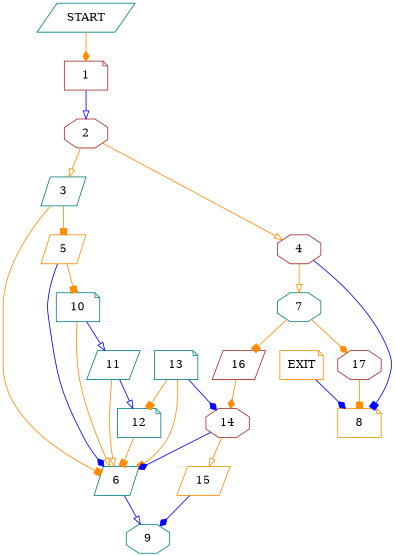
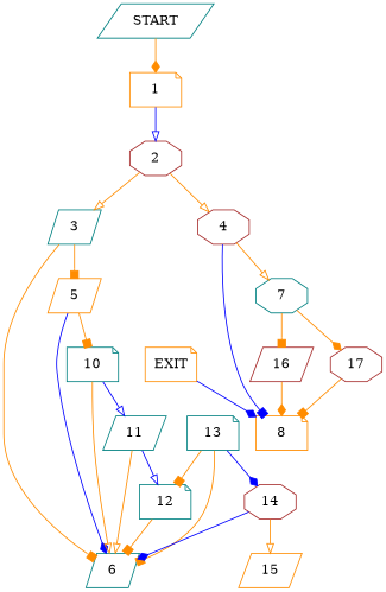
  digraph {
    node [color=teal shape=parallelogram]
    edge [arrowhead=onormal color=darkorange]
    n1 [label=START]
-   1 [color=brown shape=note]
+   1 [color=darkorange shape=note]
    2 [color=brown shape=octagon]
    n4 [color=darkorange label=EXIT shape=note]
    8 [color=darkorange shape=note]
    3
    4 [color=brown shape=octagon]
    5 [color=darkorange]
    6
    7 [shape=octagon]
    10 [shape=note]
-   9 [shape=octagon]
    16 [color=brown]
    17 [color=brown shape=octagon]
    11
    12 [shape=note]
    13 [shape=note]
    14 [color=brown shape=octagon]
    15 [color=darkorange]
    n1 -> 1 [arrowhead=diamond]
    1 -> 2 [color=blue]
    2 -> 3
    2 -> 4
    n4 -> 8 [arrowhead=diamond color=blue]
    3 -> 5 [arrowhead=box]
    3 -> 6 [arrowhead=box]
    4 -> 8 [arrowhead=box color=blue]
    4 -> 7
    5 -> 6 [arrowhead=diamond color=blue]
    5 -> 10 [arrowhead=box]
-   6 -> 9 [color=blue]
    7 -> 16 [arrowhead=box]
    7 -> 17 [arrowhead=diamond]
    10 -> 6
    10 -> 11 [color=blue]
-   16 -> 14 [arrowhead=diamond]
+   16 -> 8 [arrowhead=diamond]
    17 -> 8 [arrowhead=box]
    11 -> 6
    11 -> 12 [color=blue]
    12 -> 6 [arrowhead=box]
    13 -> 6 [arrowhead=box]
    13 -> 12 [arrowhead=box]
    13 -> 14 [arrowhead=diamond color=blue]
    14 -> 6 [arrowhead=diamond color=blue]
    14 -> 15
-   15 -> 9 [arrowhead=diamond color=blue]
  }
